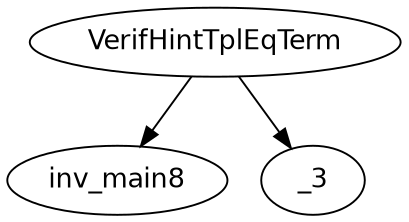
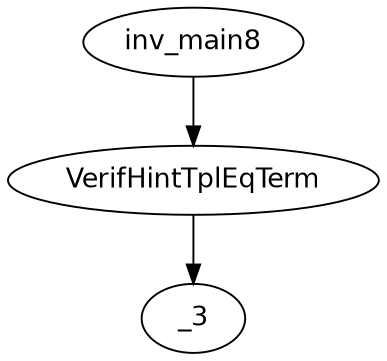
  digraph {
    fontname="DejaVu Sans"
    node [fontname="DejaVu Sans"]
    edge [fontname="DejaVu Sans"]
    n1 [label=inv_main8]
    n2 [label=VerifHintTplEqTerm]
    n3 [label=_3]
-   n2 -> n1
+   n1 -> n2
    n2 -> n3
  }
